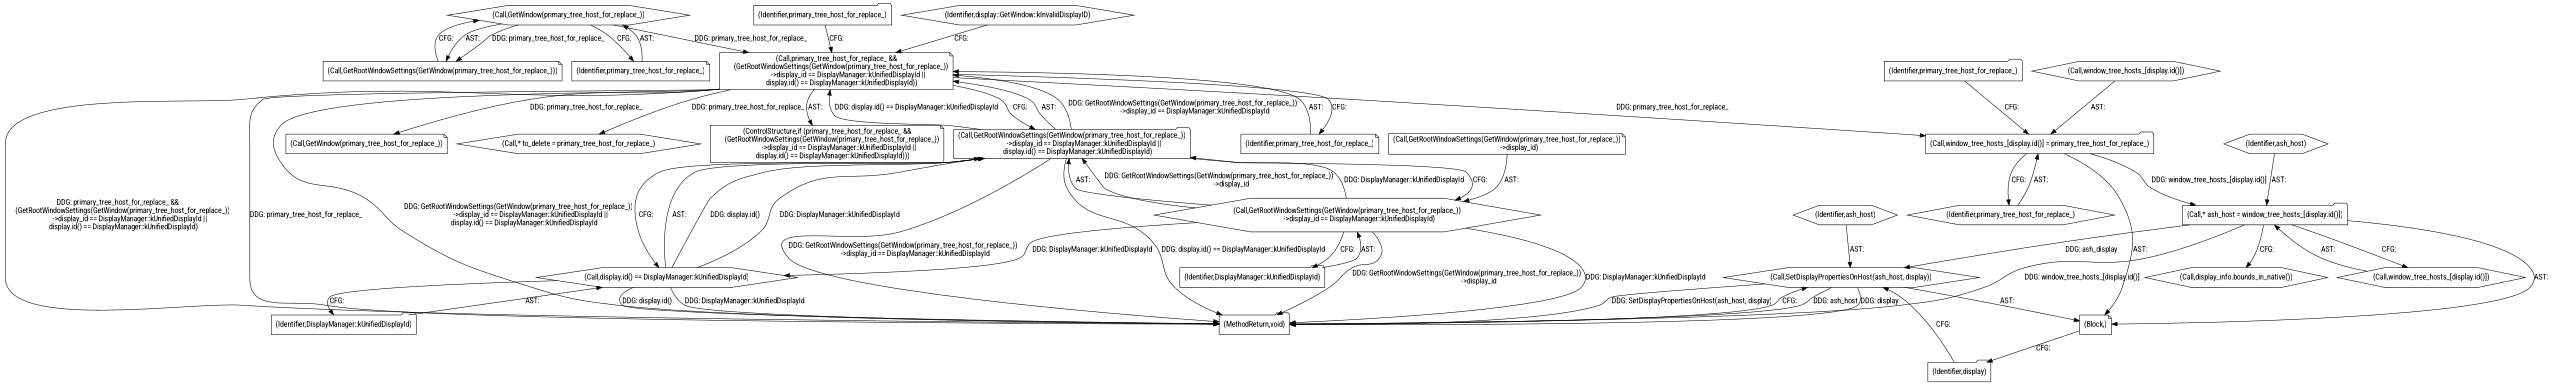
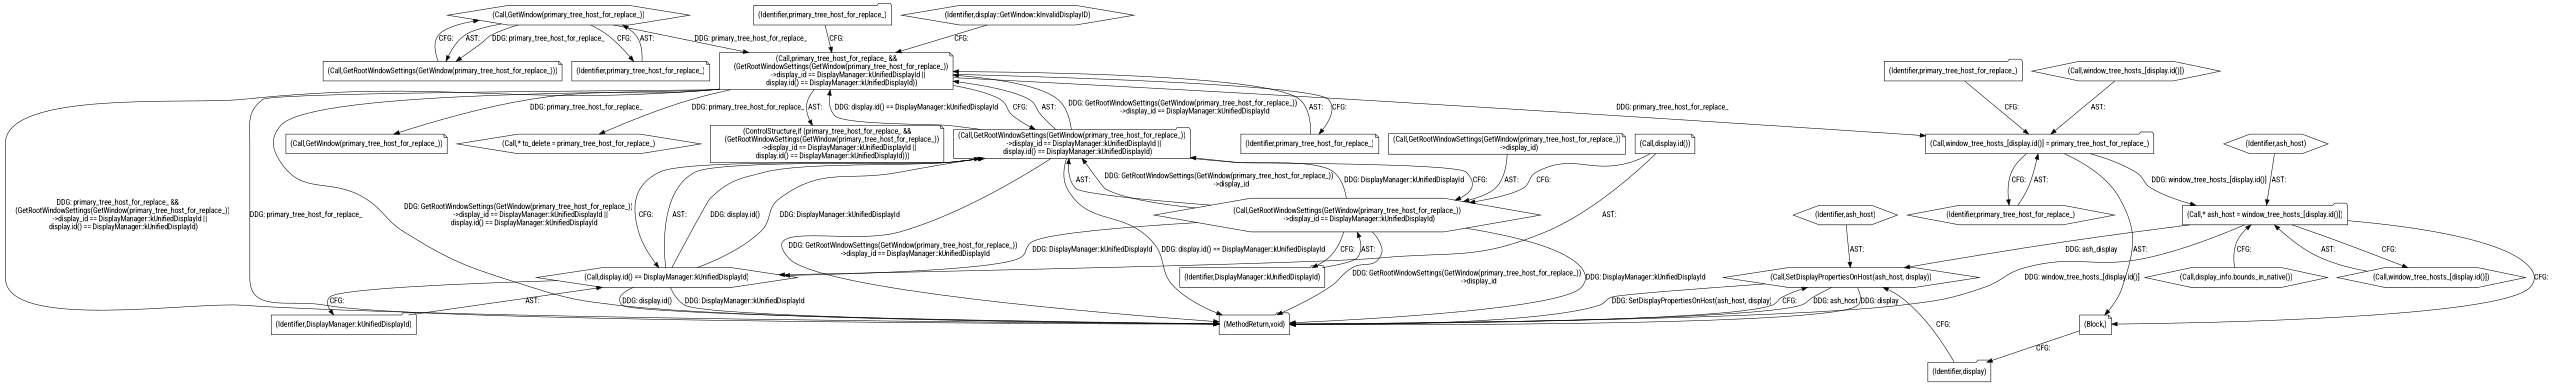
  digraph {
    fontname="Roboto Condensed"
    node [fontname="Roboto Condensed" shape=hexagon]
    edge [fontname="Roboto Condensed"]
    n1 [label="(Call,* ash_host = window_tree_hosts_[display.id()])" shape=folder]
    n2 [label="(Call,SetDisplayPropertiesOnHost(ash_host, display))"]
    n3 [label="(Call,window_tree_hosts_[display.id()])"]
    n4 [label="(Block,)" shape=note]
    n5 [label="(MethodReturn,void)" shape=folder]
    n6 [label="(Identifier,display)" shape=folder]
    n7 [label="(Call,window_tree_hosts_[display.id()] = primary_tree_host_for_replace_)" shape=folder]
    n8 [label="(Identifier,primary_tree_host_for_replace_)"]
    n9 [label="(Call,primary_tree_host_for_replace_ &&\n      (GetRootWindowSettings(GetWindow(primary_tree_host_for_replace_))\n               ->display_id == DisplayManager::kUnifiedDisplayId ||\n       display.id() == DisplayManager::kUnifiedDisplayId))" shape=note]
    n10 [label="(Call,GetRootWindowSettings(GetWindow(primary_tree_host_for_replace_))\n               ->display_id == DisplayManager::kUnifiedDisplayId ||\n       display.id() == DisplayManager::kUnifiedDisplayId)" shape=folder]
    n11 [label="(Call,GetWindow(primary_tree_host_for_replace_))" shape=note]
    n12 [label="(Call,* to_delete = primary_tree_host_for_replace_)"]
    n13 [label="(ControlStructure,if (primary_tree_host_for_replace_ &&\n      (GetRootWindowSettings(GetWindow(primary_tree_host_for_replace_))\n               ->display_id == DisplayManager::kUnifiedDisplayId ||\n       display.id() == DisplayManager::kUnifiedDisplayId)))" shape=note]
    n14 [label="(Identifier,primary_tree_host_for_replace_)" shape=note]
    n15 [label="(Call,GetRootWindowSettings(GetWindow(primary_tree_host_for_replace_))\n               ->display_id == DisplayManager::kUnifiedDisplayId)"]
    n16 [label="(Call,display.id() == DisplayManager::kUnifiedDisplayId)"]
    n17 [label="(Call,GetWindow(primary_tree_host_for_replace_))"]
    n18 [label="(Identifier,primary_tree_host_for_replace_)" shape=note]
    n19 [label="(Call,GetRootWindowSettings(GetWindow(primary_tree_host_for_replace_)))" shape=note]
    n20 [label="(Identifier,DisplayManager::kUnifiedDisplayId)" shape=folder]
    n21 [label="(Identifier,DisplayManager::kUnifiedDisplayId)" shape=folder]
    n22 [label="(Identifier,primary_tree_host_for_replace_)" shape=folder]
    n23 [label="(Identifier,display::GetWindow::kInvalidDisplayID)"]
    n24 [label="(Call,GetRootWindowSettings(GetWindow(primary_tree_host_for_replace_))\n               ->display_id)" shape=note]
    n25 [label="(Call,display_info.bounds_in_native())"]
    n26 [label="(Identifier,ash_host)"]
+   n27 [label="(Call,display.id())" shape=note]
    n28 [label="(Identifier,primary_tree_host_for_replace_)" shape=folder]
    n29 [label="(Identifier,ash_host)"]
    n30 [label="(Call,window_tree_hosts_[display.id()])"]
    n1 -> n2 [label="DDG: ash_display"]
    n1 -> n3 [label="CFG: "]
-   n1 -> n4 [label="AST: "]
+   n1 -> n4 [label="CFG: "]
    n1 -> n5 [label="DDG: window_tree_hosts_[display.id()]"]
-   n2 -> n4 [label="AST: "]
    n2 -> n5 [label="DDG: ash_host"]
    n2 -> n5 [label="DDG: display"]
    n2 -> n5 [label="DDG: SetDisplayPropertiesOnHost(ash_host, display)"]
    n3 -> n1 [label="AST: "]
    n4 -> n6 [label="CFG: "]
    n5 -> n2 [label="CFG: "]
    n6 -> n2 [label="CFG: "]
    n7 -> n1 [label="DDG: window_tree_hosts_[display.id()]"]
    n7 -> n4 [label="AST: "]
    n7 -> n8 [label="CFG: "]
    n8 -> n7 [label="AST: "]
    n9 -> n5 [label="DDG: primary_tree_host_for_replace_ &&\n      (GetRootWindowSettings(GetWindow(primary_tree_host_for_replace_))\n               ->display_id == DisplayManager::kUnifiedDisplayId ||\n       display.id() == DisplayManager::kUnifiedDisplayId)"]
    n9 -> n5 [label="DDG: primary_tree_host_for_replace_"]
    n9 -> n5 [label="DDG: GetRootWindowSettings(GetWindow(primary_tree_host_for_replace_))\n               ->display_id == DisplayManager::kUnifiedDisplayId ||\n       display.id() == DisplayManager::kUnifiedDisplayId"]
    n9 -> n7 [label="DDG: primary_tree_host_for_replace_"]
    n9 -> n10 [label="CFG: "]
    n9 -> n11 [label="DDG: primary_tree_host_for_replace_"]
    n9 -> n12 [label="DDG: primary_tree_host_for_replace_"]
    n9 -> n13 [label="AST: "]
    n9 -> n14 [label="CFG: "]
    n10 -> n5 [label="DDG: GetRootWindowSettings(GetWindow(primary_tree_host_for_replace_))\n               ->display_id == DisplayManager::kUnifiedDisplayId"]
    n10 -> n5 [label="DDG: display.id() == DisplayManager::kUnifiedDisplayId"]
    n10 -> n9 [label="AST: "]
    n10 -> n9 [label="DDG: GetRootWindowSettings(GetWindow(primary_tree_host_for_replace_))\n               ->display_id == DisplayManager::kUnifiedDisplayId"]
    n10 -> n9 [label="DDG: display.id() == DisplayManager::kUnifiedDisplayId"]
    n10 -> n15 [label="CFG: "]
    n10 -> n16 [label="CFG: "]
    n14 -> n9 [label="AST: "]
    n15 -> n5 [label="DDG: GetRootWindowSettings(GetWindow(primary_tree_host_for_replace_))\n               ->display_id"]
    n15 -> n5 [label="DDG: DisplayManager::kUnifiedDisplayId"]
    n15 -> n10 [label="AST: "]
    n15 -> n10 [label="DDG: GetRootWindowSettings(GetWindow(primary_tree_host_for_replace_))\n               ->display_id"]
    n15 -> n10 [label="DDG: DisplayManager::kUnifiedDisplayId"]
    n15 -> n16 [label="DDG: DisplayManager::kUnifiedDisplayId"]
    n15 -> n20 [label="CFG: "]
    n16 -> n5 [label="DDG: display.id()"]
    n16 -> n5 [label="DDG: DisplayManager::kUnifiedDisplayId"]
    n16 -> n10 [label="AST: "]
    n16 -> n10 [label="DDG: display.id()"]
    n16 -> n10 [label="DDG: DisplayManager::kUnifiedDisplayId"]
    n16 -> n21 [label="CFG: "]
    n17 -> n9 [label="DDG: primary_tree_host_for_replace_"]
    n17 -> n18 [label="CFG: "]
    n17 -> n19 [label="AST: "]
    n17 -> n19 [label="DDG: primary_tree_host_for_replace_"]
    n18 -> n17 [label="AST: "]
    n19 -> n17 [label="CFG: "]
    n20 -> n15 [label="AST: "]
    n21 -> n16 [label="AST: "]
    n22 -> n7 [label="CFG: "]
    n23 -> n9 [label="CFG: "]
    n24 -> n15 [label="AST: "]
-   n1 -> n25 [label="CFG: "]
+   n25 -> n1 [label="CFG: "]
    n26 -> n1 [label="AST: "]
+   n27 -> n15 [label="CFG: "]
+   n27 -> n16 [label="AST: "]
    n28 -> n9 [label="CFG: "]
    n29 -> n2 [label="AST: "]
    n30 -> n7 [label="AST: "]
  }
